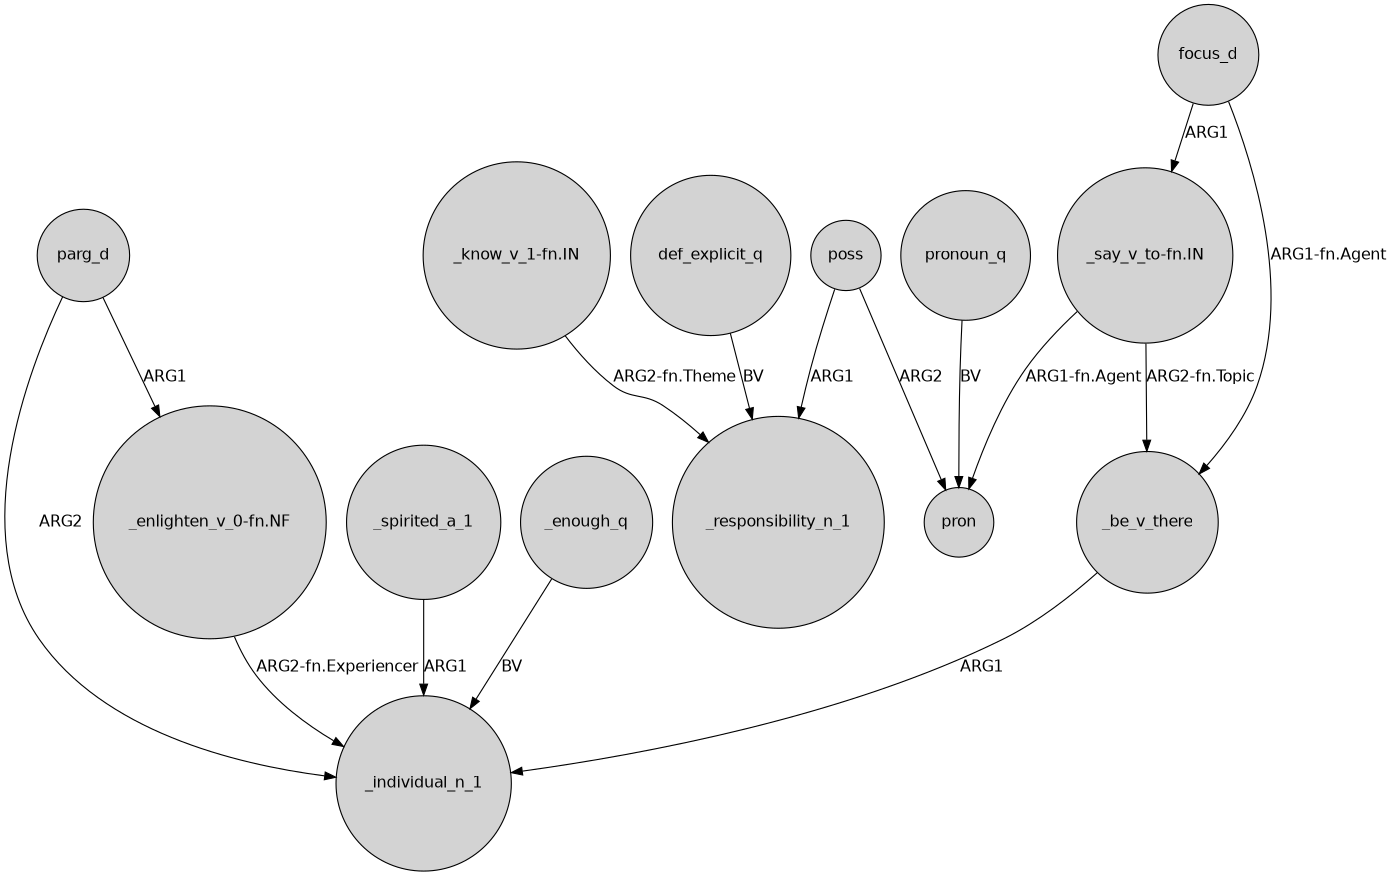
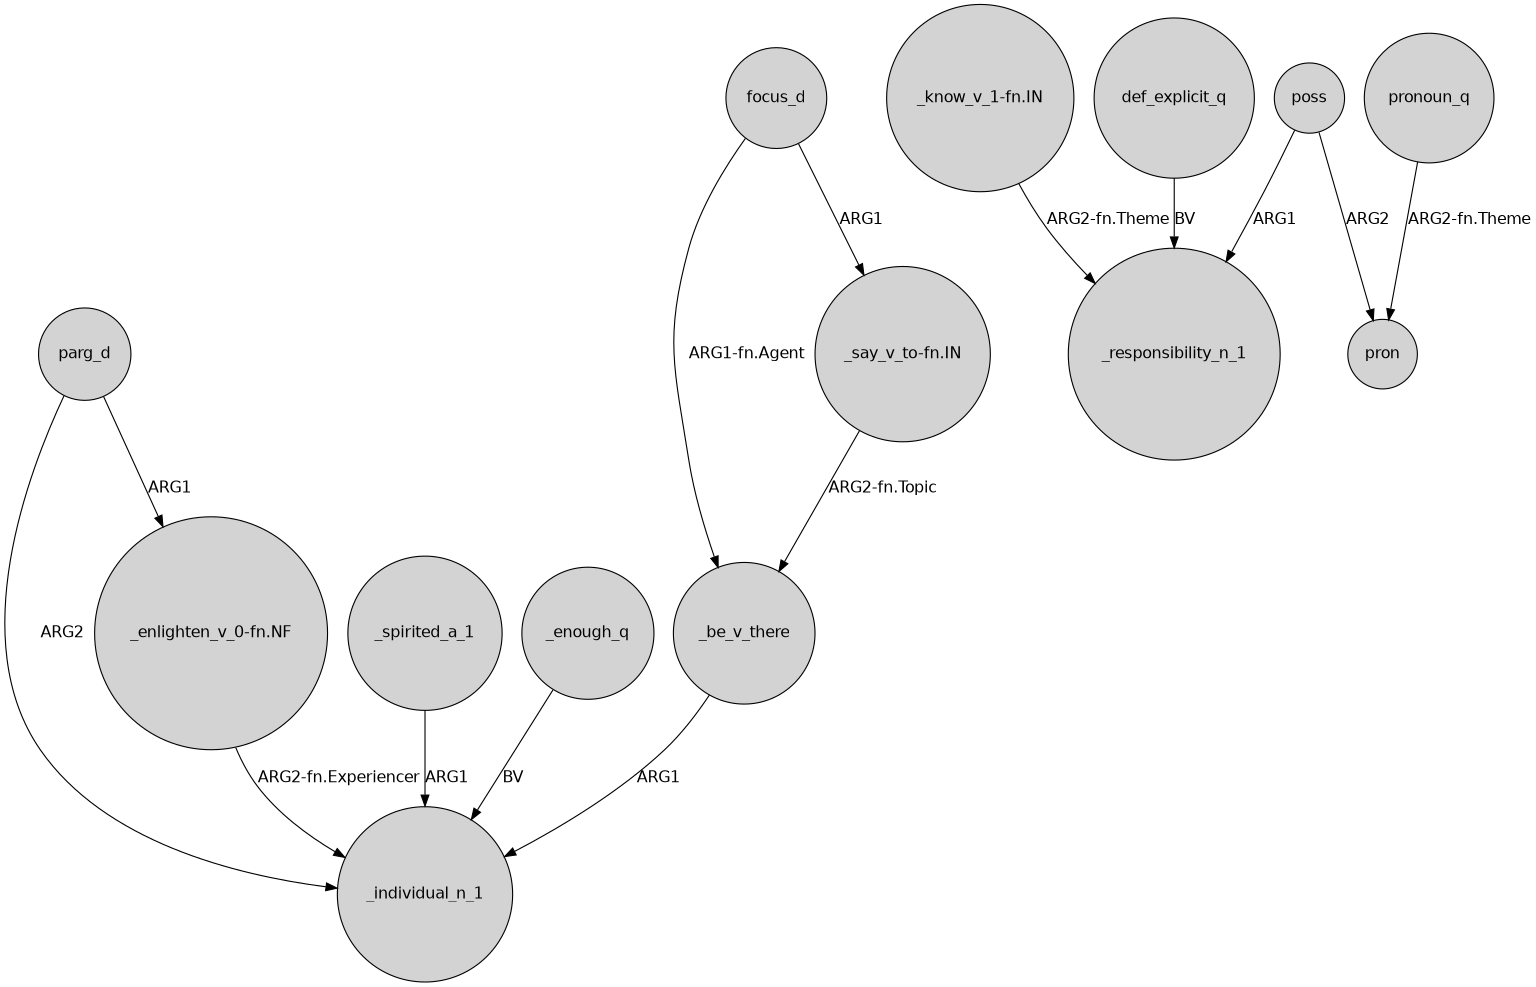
  digraph {
    fontname="DejaVu Sans"
    node [fontname="DejaVu Sans" shape=circle style=filled]
    edge [fontname="DejaVu Sans"]
    _be_v_there
    _individual_n_1
    n3 [label="_enlighten_v_0-fn.NF"]
    _spirited_a_1
    poss
    _responsibility_n_1
    pron
    "_say_v_to-fn.IN"
    "_know_v_1-fn.IN"
    def_explicit_q
    parg_d
    pronoun_q
    focus_d
    _enough_q
    _be_v_there -> _individual_n_1 [label=ARG1]
    n3 -> _individual_n_1 [label="ARG2-fn.Experiencer"]
    _spirited_a_1 -> _individual_n_1 [label=ARG1]
    poss -> _responsibility_n_1 [label=ARG1]
    poss -> pron [label=ARG2]
    "_say_v_to-fn.IN" -> _be_v_there [label="ARG2-fn.Topic"]
-   "_say_v_to-fn.IN" -> pron [label="ARG1-fn.Agent"]
    "_know_v_1-fn.IN" -> _responsibility_n_1 [label="ARG2-fn.Theme"]
    def_explicit_q -> _responsibility_n_1 [label=BV]
    parg_d -> _individual_n_1 [label=ARG2]
    parg_d -> n3 [label=ARG1]
-   pronoun_q -> pron [label=BV]
+   pronoun_q -> pron [label="ARG2-fn.Theme"]
    focus_d -> _be_v_there [label="ARG1-fn.Agent"]
    focus_d -> "_say_v_to-fn.IN" [label=ARG1]
    _enough_q -> _individual_n_1 [label=BV]
  }
